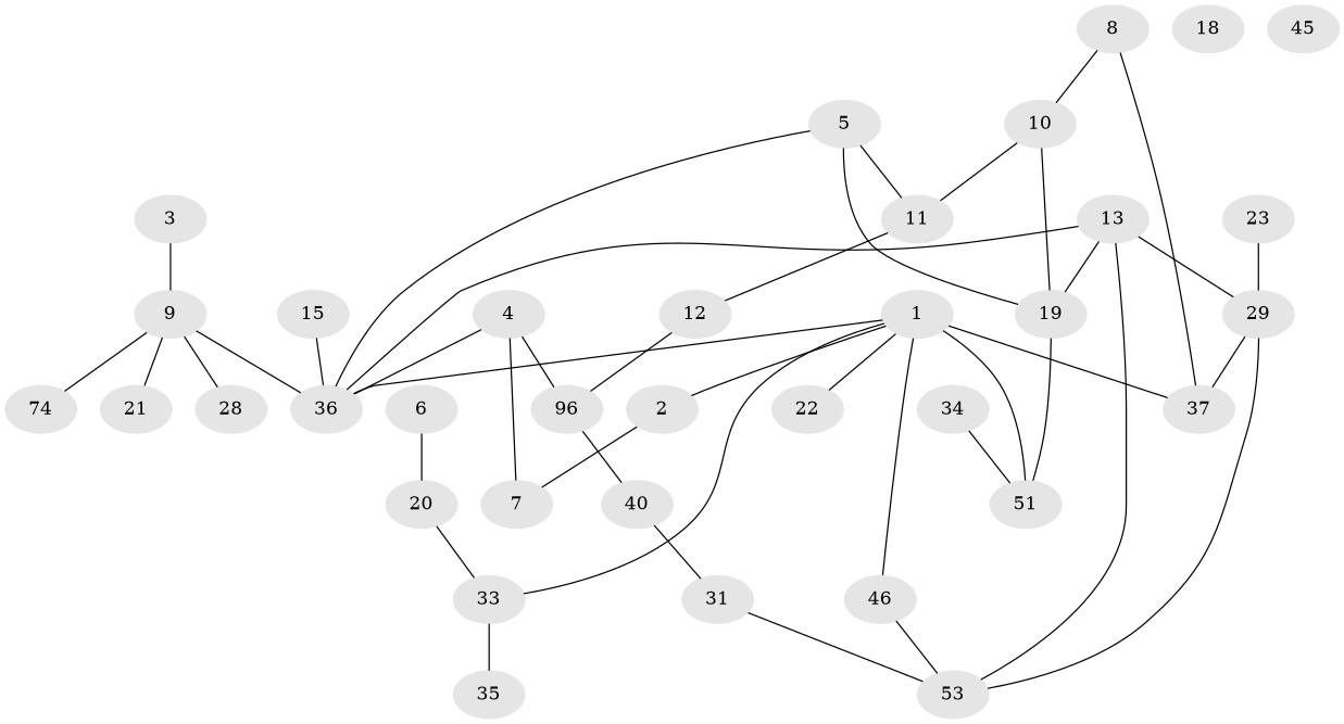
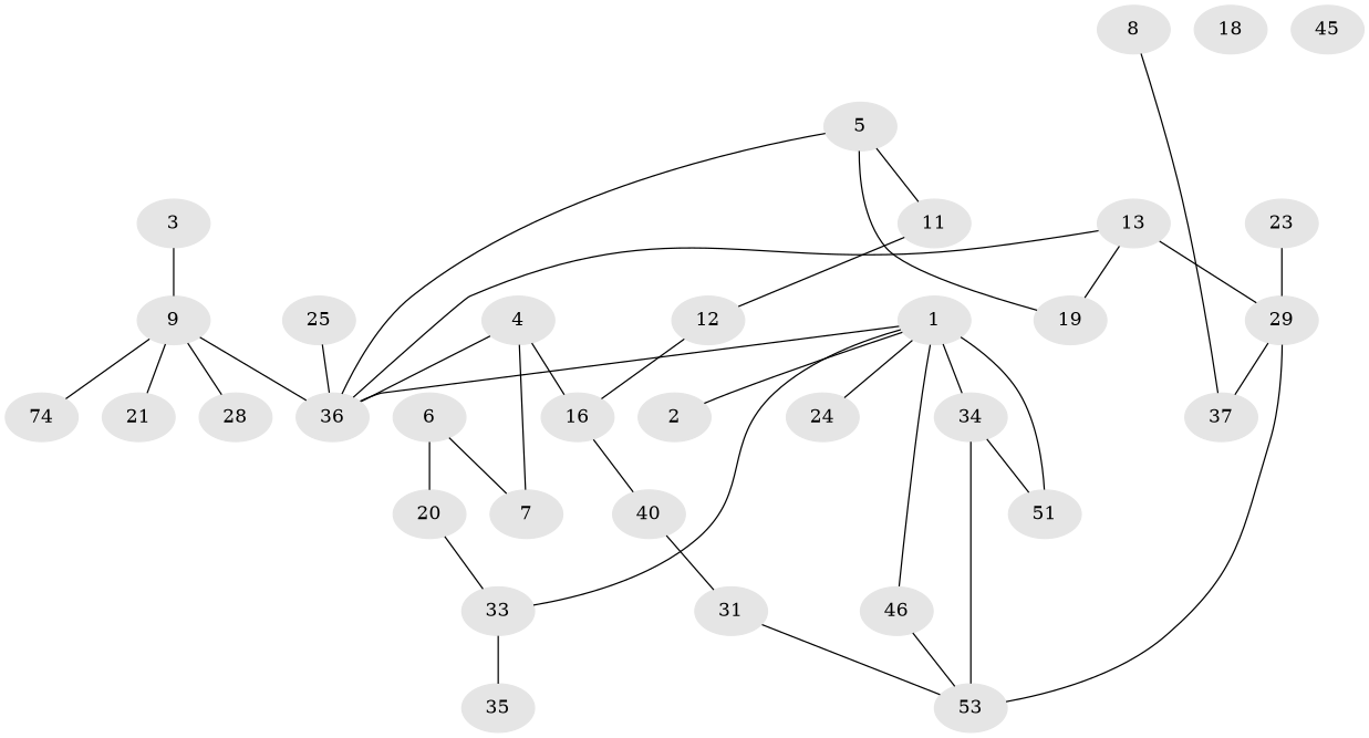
  graph {
    node [color=gray90 style=filled]
    1 [super="+14"]
    2
-   22
+   22 [label=24]
    33 [super="+54"]
    36 [super="+48"]
    37 [super="+47"]
    46 [super="+50"]
    51
    35
    53 [super="+56"]
    9 [super="+17"]
    21
    28
    n14 [label=74]
    3
    4 [super="+38"]
    7 [super="+25"]
-   16 [super="+49" label=96]
+   16 [super="+49"]
    n19 [label=40 super="+42"]
    11 [super="+55"]
    12 [super="+27"]
    5
    19 [super="+24"]
    6
    20 [super="+41"]
    8 [super="+32"]
-   10 [super="+39"]
    13 [super="+40"]
    29
-   15
+   15 [label=25]
    31 [super="+43"]
    18
    23 [super="+26"]
    34 [super="+52"]
    45
    1 -- 2
    1 -- 22
    1 -- 33
    1 -- 36
-   1 -- 37 [weight=2]
+   1 -- 34 [weight=2]
    1 -- 46
    1 -- 51
    33 -- 35
    46 -- 53
    9 -- 36
    9 -- 21
    9 -- 28
    9 -- n14
    3 -- 9
    4 -- 36
    4 -- 7
    4 -- 16
    16 -- n19
    n19 -- 31
    11 -- 12
    12 -- 16
    5 -- 36
    5 -- 11
    5 -- 19
-   19 -- 51
-   2 -- 7
+   6 -- 7
    6 -- 20
    20 -- 33
    8 -- 37
-   8 -- 10
-   10 -- 11
-   10 -- 19
    13 -- 36
    13 -- 19
    13 -- 29
    29 -- 37
    29 -- 53
    15 -- 36
    31 -- 53
    23 -- 29
    34 -- 51
-   13 -- 53
+   34 -- 53
  }
